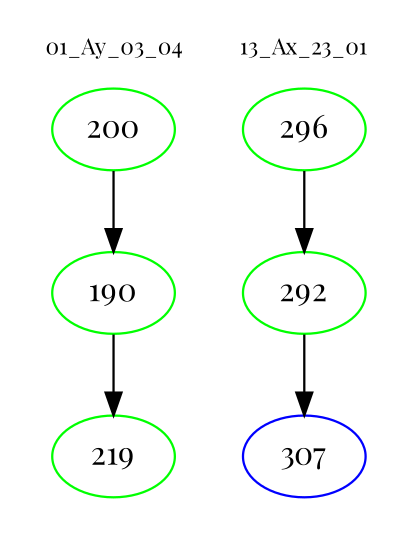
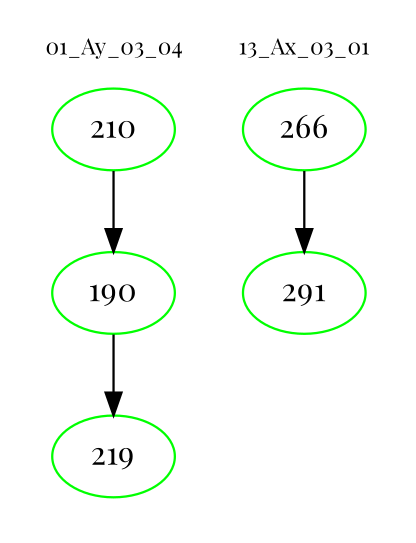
  digraph {
    fontname="Playfair Display"
    node [color=green fontname="Playfair Display"]
    edge [color=black fontname="Playfair Display"]
-   n1 [label=200]
+   n1 [label=210]
    n2 [label=190]
    n3 [label=219]
-   n4 [label=296]
-   n5 [label=292]
-   n6 [color=blue label=307]
+   n4 [label=266]
+   n5 [label=291]
    subgraph cluster_1 {
      color=white
      fontsize=10
      label="01_Ay_03_04"
      n1
      n2
      n3
    }
    subgraph cluster_2 {
      color=white
      fontsize=10
-     label="13_Ax_23_01"
+     label="13_Ax_03_01"
      n4
      n5
-     n6
    }
    n1 -> n2
    n2 -> n3
    n4 -> n5
-   n5 -> n6
  }
